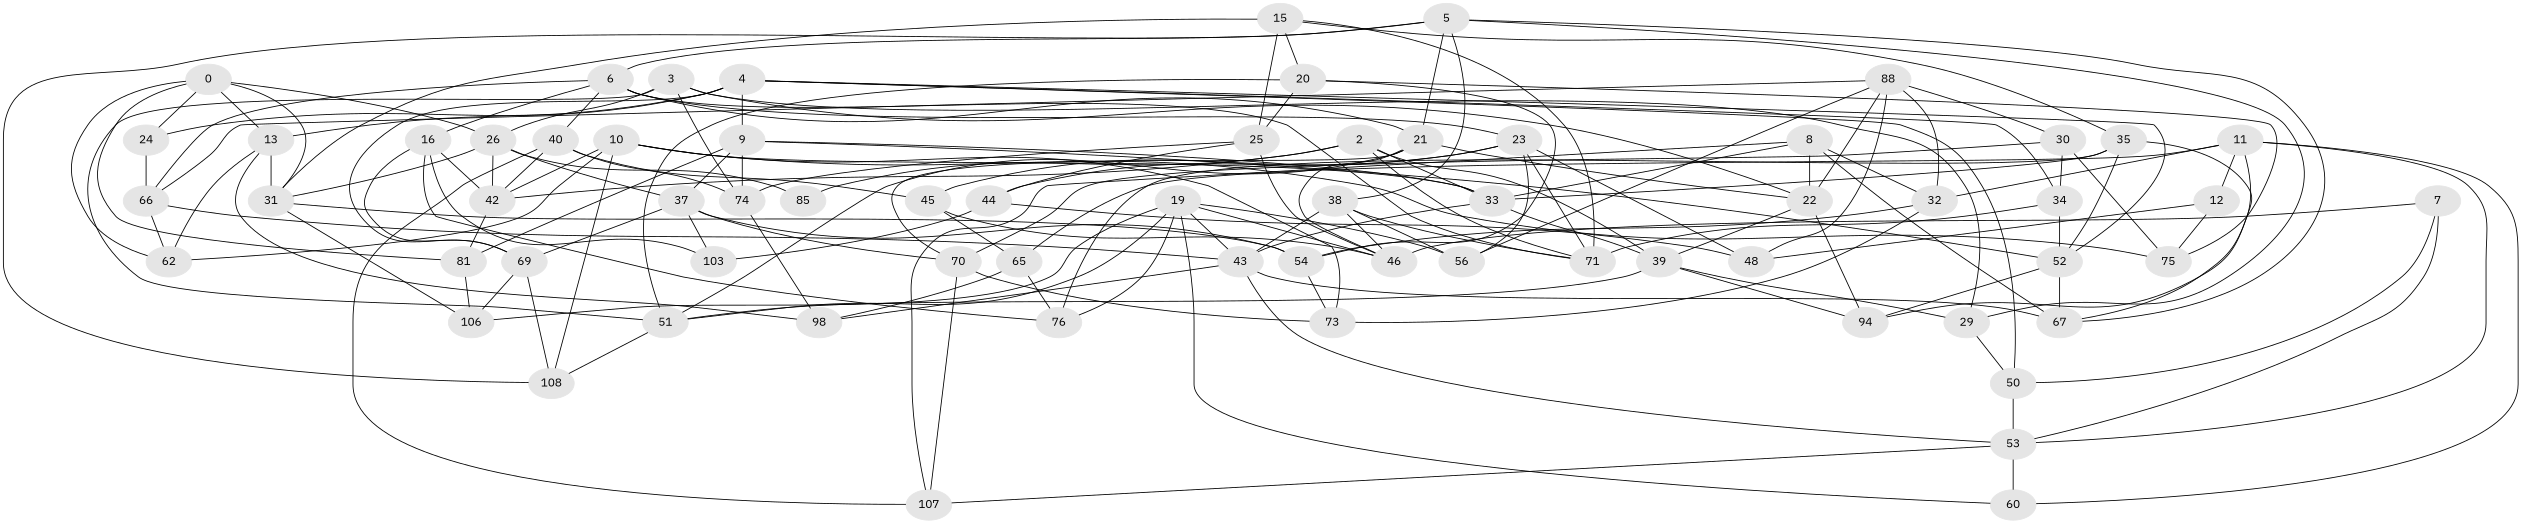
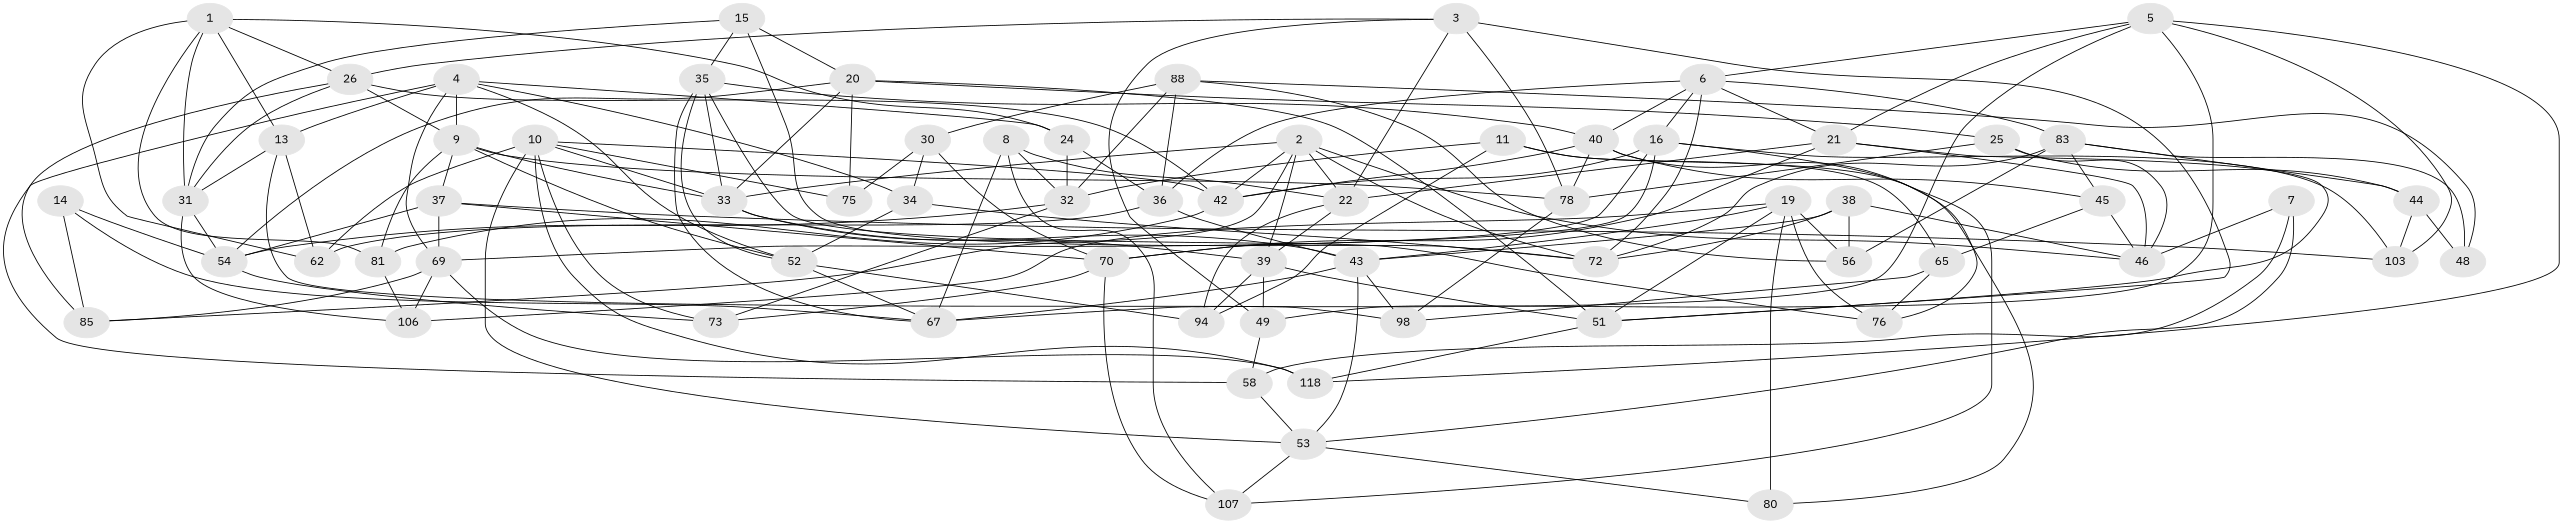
  graph {
    fontname="IBM Plex Sans"
    node [color=gray90 fontname="IBM Plex Sans" style=filled]
    edge [fontname="IBM Plex Sans"]
-   1 [super="+55" label=0]
+   1 [super="+55"]
    13 [super="+64"]
    24
    26 [super="+100"]
    31 [super="+86"]
    62
    81
    98
-   36 [super="+105" label=66]
+   36 [super="+105"]
    32 [super="+80"]
    42 [super="+101"]
    85
    37 [super="+93"]
    54 [super="+90"]
    106
    2 [super="+17"]
    33 [super="+88"]
    39 [super="+59"]
    46 [super="+77"]
-   71 [super="+91"]
+   71 [super="+91" label=72]
    43 [super="+66"]
-   49 [label=29]
+   49
    51 [super="+84"]
    94
    3 [super="+63"]
    22 [super="+72"]
-   78 [super="+82" label=74]
-   50
-   108
+   78 [super="+82"]
+   50 [label=58]
+   108 [label=118]
    69 [super="+96"]
    4 [super="+99"]
    9 [super="+41"]
    34
    52 [super="+92"]
    53 [super="+97"]
    67 [super="+79"]
    5 [super="+102"]
    6 [super="+87"]
    21 [super="+83"]
    103
-   23 [super="+27"]
+   23 [super="+27" label=83]
    40 [super="+68"]
    16 [super="+61"]
    70 [super="+95"]
    48
    56
    44
    45
    107
    7
-   60
+   60 [label=80]
    8
    73
    10 [super="+57"]
    75
    11 [super="+29"]
-   12
    65
    76
+   14
    15 [super="+89"]
    20 [super="+47"]
    25 [super="+28"]
    35 [super="+58"]
    n65 [label=88 super="+104"]
    30
    19 [super="+74"]
    38
    1 -- 13
    1 -- 24
    1 -- 26
    1 -- 31
    1 -- 62
    1 -- 81
    13 -- 31
    13 -- 62
    13 -- 98
    24 -- 36
+   24 -- 32
    26 -- 31
    26 -- 42
    26 -- 85
-   26 -- 37
+   26 -- 9
    31 -- 54
    31 -- 106
    81 -- 106
    36 -- 62
    36 -- 43
    32 -- 54
    32 -- 73
    42 -- 81
    37 -- 54
    37 -- 69
    37 -- 103
    37 -- 70
    54 -- 73
    2 -- 42
    2 -- 85
    2 -- 33
    2 -- 39
-   19 -- 46
+   2 -- 46
    2 -- 71
    33 -- 39
    33 -- 43
    39 -- 49
    39 -- 51
    39 -- 94
    43 -- 98
    43 -- 53
    43 -- 67
    49 -- 50
    51 -- 108
    3 -- 26
    3 -- 49
    3 -- 51
    3 -- 22
    3 -- 78
    22 -- 39
    22 -- 94
    78 -- 98
    50 -- 53
+   69 -- 85
    69 -- 106
    69 -- 108
    4 -- 13
    4 -- 24
    4 -- 50
    4 -- 69
    4 -- 9
    4 -- 34
    4 -- 52
    9 -- 81
    9 -- 37
    9 -- 33
    9 -- 78
    9 -- 52
    34 -- 71
    34 -- 52
    52 -- 94
    52 -- 67
    53 -- 107
    53 -- 60
    5 -- 49
    5 -- 108
    5 -- 67
    5 -- 6
    5 -- 21
-   5 -- 38
+   5 -- 103
    6 -- 36
    6 -- 71
    6 -- 21
    6 -- 23
    6 -- 40
    6 -- 16
    21 -- 46
    21 -- 51
    21 -- 22
    21 -- 70
    23 -- 71
    23 -- 48
    23 -- 56
    23 -- 44
    23 -- 45
    40 -- 42
    40 -- 78
    40 -- 45
    40 -- 107
    16 -- 42
    16 -- 69
    16 -- 103
+   16 -- 70
    16 -- 76
    70 -- 107
    70 -- 73
    44 -- 103
    44 -- 48
    45 -- 46
    45 -- 65
    7 -- 46
    7 -- 50
    7 -- 53
    8 -- 32
    8 -- 22
    8 -- 67
    8 -- 107
    10 -- 62
    10 -- 42
    10 -- 33
    10 -- 108
    10 -- 73
    10 -- 75
    11 -- 32
    11 -- 94
-   11 -- 53
+   10 -- 53
    11 -- 60
-   11 -- 12
    11 -- 65
-   12 -- 48
-   12 -- 75
    65 -- 98
    65 -- 76
+   14 -- 85
+   14 -- 54
+   14 -- 67
    15 -- 31
    15 -- 71
    15 -- 20
-   15 -- 25 [weight=2]
    15 -- 35
    20 -- 54
-   8 -- 33
+   20 -- 33
    20 -- 51
    20 -- 75
    20 -- 25
    25 -- 46
    25 -- 78
    25 -- 44
    35 -- 33
    35 -- 52
    35 -- 67
+   35 -- 40
    35 -- 76
    n65 -- 36
    n65 -- 32
-   n65 -- 22
+   2 -- 22
    n65 -- 48
    n65 -- 56
    n65 -- 30
    30 -- 34
    30 -- 70
    30 -- 75
    19 -- 106
    19 -- 43
    19 -- 51
    19 -- 56
    19 -- 60
    19 -- 76
    38 -- 46
    38 -- 71
    38 -- 43
    38 -- 56
  }
